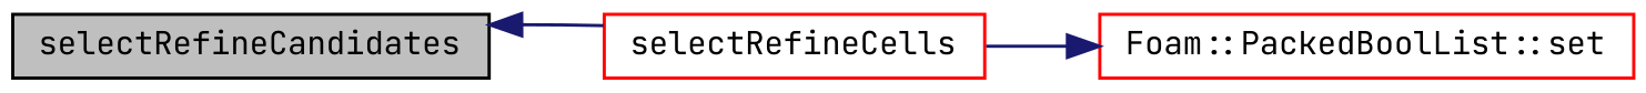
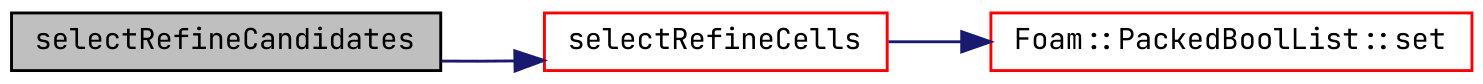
  digraph {
    fontname="JetBrains Mono"
    rankdir=LR
    node [color=red fontname="JetBrains Mono" fontsize=10 shape=record]
    edge [color=midnightblue fontname="JetBrains Mono" fontsize=10 labelfontname=Helvetica labelfontsize=10 style=solid]
    n1 [color=black fillcolor=grey75 fontcolor=black height=0.2 label=selectRefineCandidates style=filled width=0.4]
    n2 [height=0.2 label=selectRefineCells width=0.4]
    n3 [height=0.2 label="Foam::PackedBoolList::set" width=0.4]
-   n2 -> n1
+   n1 -> n2
    n2 -> n3
  }
